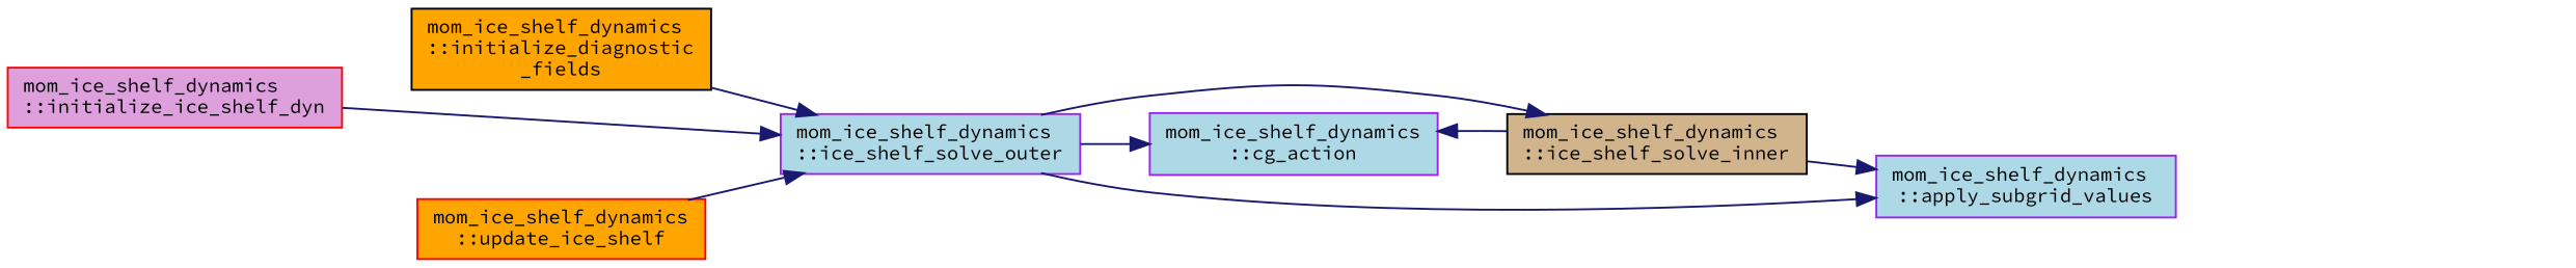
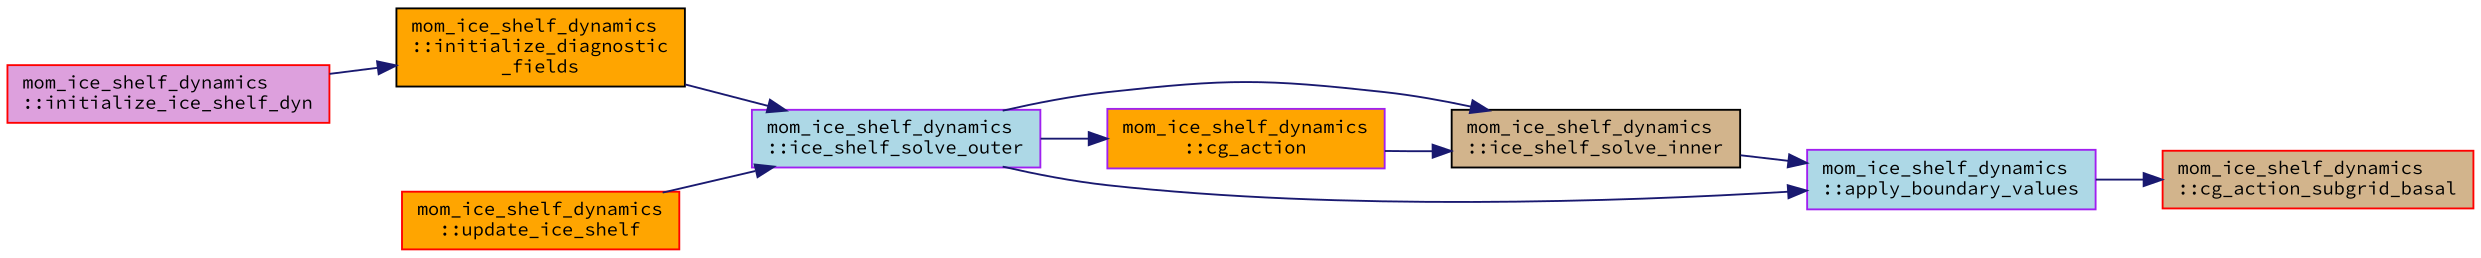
  digraph {
    fontname="Source Code Pro"
    rankdir=RL
    node [color=red fillcolor=lightblue fontname="Source Code Pro" fontsize=10 shape=record style=filled]
    edge [color=midnightblue dir=back fontname="Source Code Pro" fontsize=10 labelfontname=Helvetica labelfontsize=10 style=solid]
-   n2 [color=purple height=0.2 label="mom_ice_shelf_dynamics\l::apply_subgrid_values" width=0.4]
+   n1 [fillcolor=tan fontcolor=black height=0.2 label="mom_ice_shelf_dynamics\l::cg_action_subgrid_basal" width=0.4]
+   n2 [color=purple height=0.2 label="mom_ice_shelf_dynamics\l::apply_boundary_values" width=0.4]
    n3 [color=black fillcolor=tan height=0.2 label="mom_ice_shelf_dynamics\l::ice_shelf_solve_inner" width=0.4]
    n4 [color=purple height=0.2 label="mom_ice_shelf_dynamics\l::ice_shelf_solve_outer" width=0.4]
-   n5 [color=purple height=0.2 label="mom_ice_shelf_dynamics\l::cg_action" width=0.4]
+   n5 [color=purple fillcolor=orange height=0.2 label="mom_ice_shelf_dynamics\l::cg_action" width=0.4]
    n6 [color=black fillcolor=orange height=0.2 label="mom_ice_shelf_dynamics\l::initialize_diagnostic\l_fields" width=0.4]
    n7 [fillcolor=plum height=0.2 label="mom_ice_shelf_dynamics\l::initialize_ice_shelf_dyn" width=0.4]
    n8 [fillcolor=orange height=0.2 label="mom_ice_shelf_dynamics\l::update_ice_shelf" width=0.4]
+   n1 -> n2
    n2 -> n3
    n2 -> n4
    n3 -> n4
    n4 -> n6
-   n4 -> n7
+   n6 -> n7
    n4 -> n8
-   n5 -> n3
+   n3 -> n5
    n5 -> n4
  }
